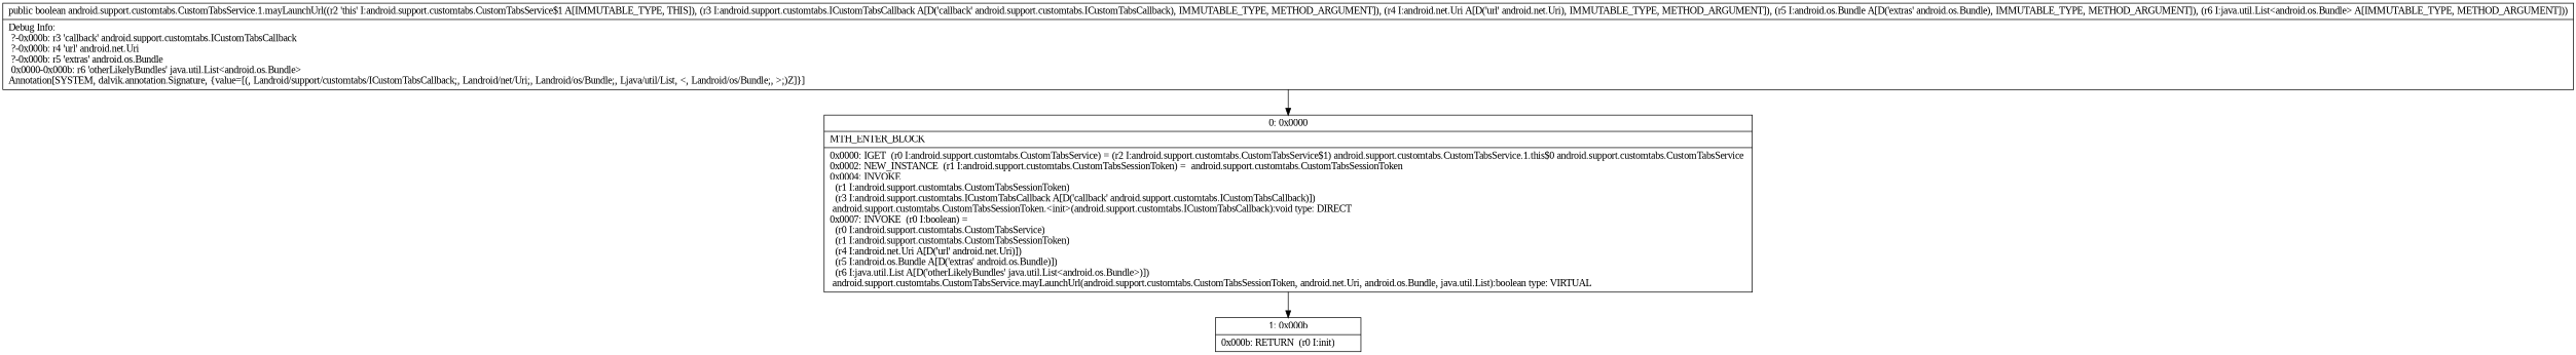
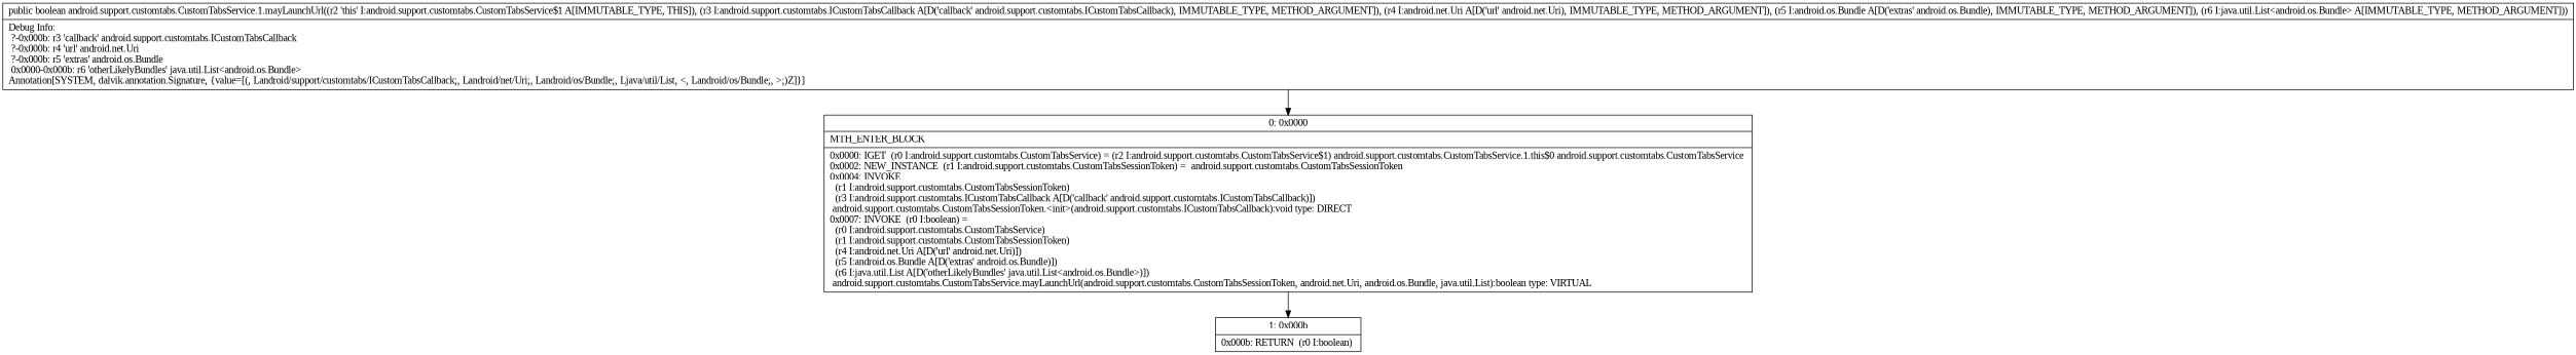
  digraph {
    fontname="Liberation Serif"
    node [shape=record fontname="Liberation Serif"]
    edge [fontname="Liberation Serif"]
    n1 [label="{0\:\ 0x0000|MTH_ENTER_BLOCK\l|0x0000: IGET  (r0 I:android.support.customtabs.CustomTabsService) = (r2 I:android.support.customtabs.CustomTabsService$1) android.support.customtabs.CustomTabsService.1.this$0 android.support.customtabs.CustomTabsService \l0x0002: NEW_INSTANCE  (r1 I:android.support.customtabs.CustomTabsSessionToken) =  android.support.customtabs.CustomTabsSessionToken \l0x0004: INVOKE  \l  (r1 I:android.support.customtabs.CustomTabsSessionToken)\l  (r3 I:android.support.customtabs.ICustomTabsCallback A[D('callback' android.support.customtabs.ICustomTabsCallback)])\l android.support.customtabs.CustomTabsSessionToken.\<init\>(android.support.customtabs.ICustomTabsCallback):void type: DIRECT \l0x0007: INVOKE  (r0 I:boolean) = \l  (r0 I:android.support.customtabs.CustomTabsService)\l  (r1 I:android.support.customtabs.CustomTabsSessionToken)\l  (r4 I:android.net.Uri A[D('url' android.net.Uri)])\l  (r5 I:android.os.Bundle A[D('extras' android.os.Bundle)])\l  (r6 I:java.util.List A[D('otherLikelyBundles' java.util.List\<android.os.Bundle\>)])\l android.support.customtabs.CustomTabsService.mayLaunchUrl(android.support.customtabs.CustomTabsSessionToken, android.net.Uri, android.os.Bundle, java.util.List):boolean type: VIRTUAL \l}"]
-   n2 [label="{1\:\ 0x000b|0x000b: RETURN  (r0 I:init) \l}"]
+   n2 [label="{1\:\ 0x000b|0x000b: RETURN  (r0 I:boolean) \l}"]
    n3 [label="{public boolean android.support.customtabs.CustomTabsService.1.mayLaunchUrl((r2 'this' I:android.support.customtabs.CustomTabsService$1 A[IMMUTABLE_TYPE, THIS]), (r3 I:android.support.customtabs.ICustomTabsCallback A[D('callback' android.support.customtabs.ICustomTabsCallback), IMMUTABLE_TYPE, METHOD_ARGUMENT]), (r4 I:android.net.Uri A[D('url' android.net.Uri), IMMUTABLE_TYPE, METHOD_ARGUMENT]), (r5 I:android.os.Bundle A[D('extras' android.os.Bundle), IMMUTABLE_TYPE, METHOD_ARGUMENT]), (r6 I:java.util.List\<android.os.Bundle\> A[IMMUTABLE_TYPE, METHOD_ARGUMENT]))  | Debug Info:\l  ?\-0x000b: r3 'callback' android.support.customtabs.ICustomTabsCallback\l  ?\-0x000b: r4 'url' android.net.Uri\l  ?\-0x000b: r5 'extras' android.os.Bundle\l  0x0000\-0x000b: r6 'otherLikelyBundles' java.util.List\<android.os.Bundle\>\lAnnotation[SYSTEM, dalvik.annotation.Signature, \{value=[(, Landroid\/support\/customtabs\/ICustomTabsCallback;, Landroid\/net\/Uri;, Landroid\/os\/Bundle;, Ljava\/util\/List, \<, Landroid\/os\/Bundle;, \>;)Z]\}]\l}"]
    n1 -> n2
    n3 -> n1
  }
